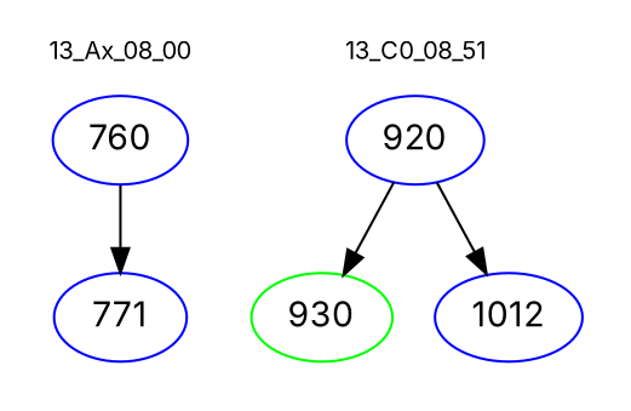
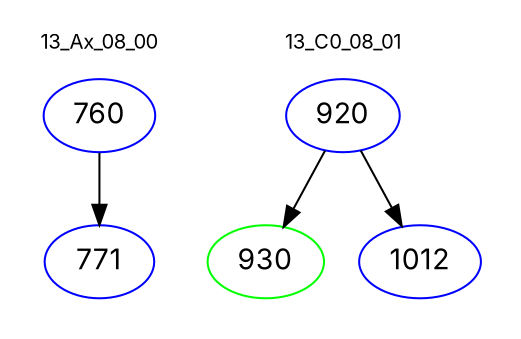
  digraph {
    fontname=Inter
    node [color=blue fontname=Inter]
    edge [color=black fontname=Inter]
    n1 [label=760]
    n2 [label=771]
    n3 [label=920]
    n4 [color=green label=930]
    n5 [label=1012]
    subgraph cluster_1 {
      color=white
      fontsize=10
      label="13_Ax_08_00"
      n1
      n2
    }
    subgraph cluster_2 {
      color=white
      fontsize=10
-     label="13_C0_08_51"
+     label="13_C0_08_01"
      n3
      n4
      n5
    }
    n1 -> n2
    n3 -> n4
    n3 -> n5
  }
